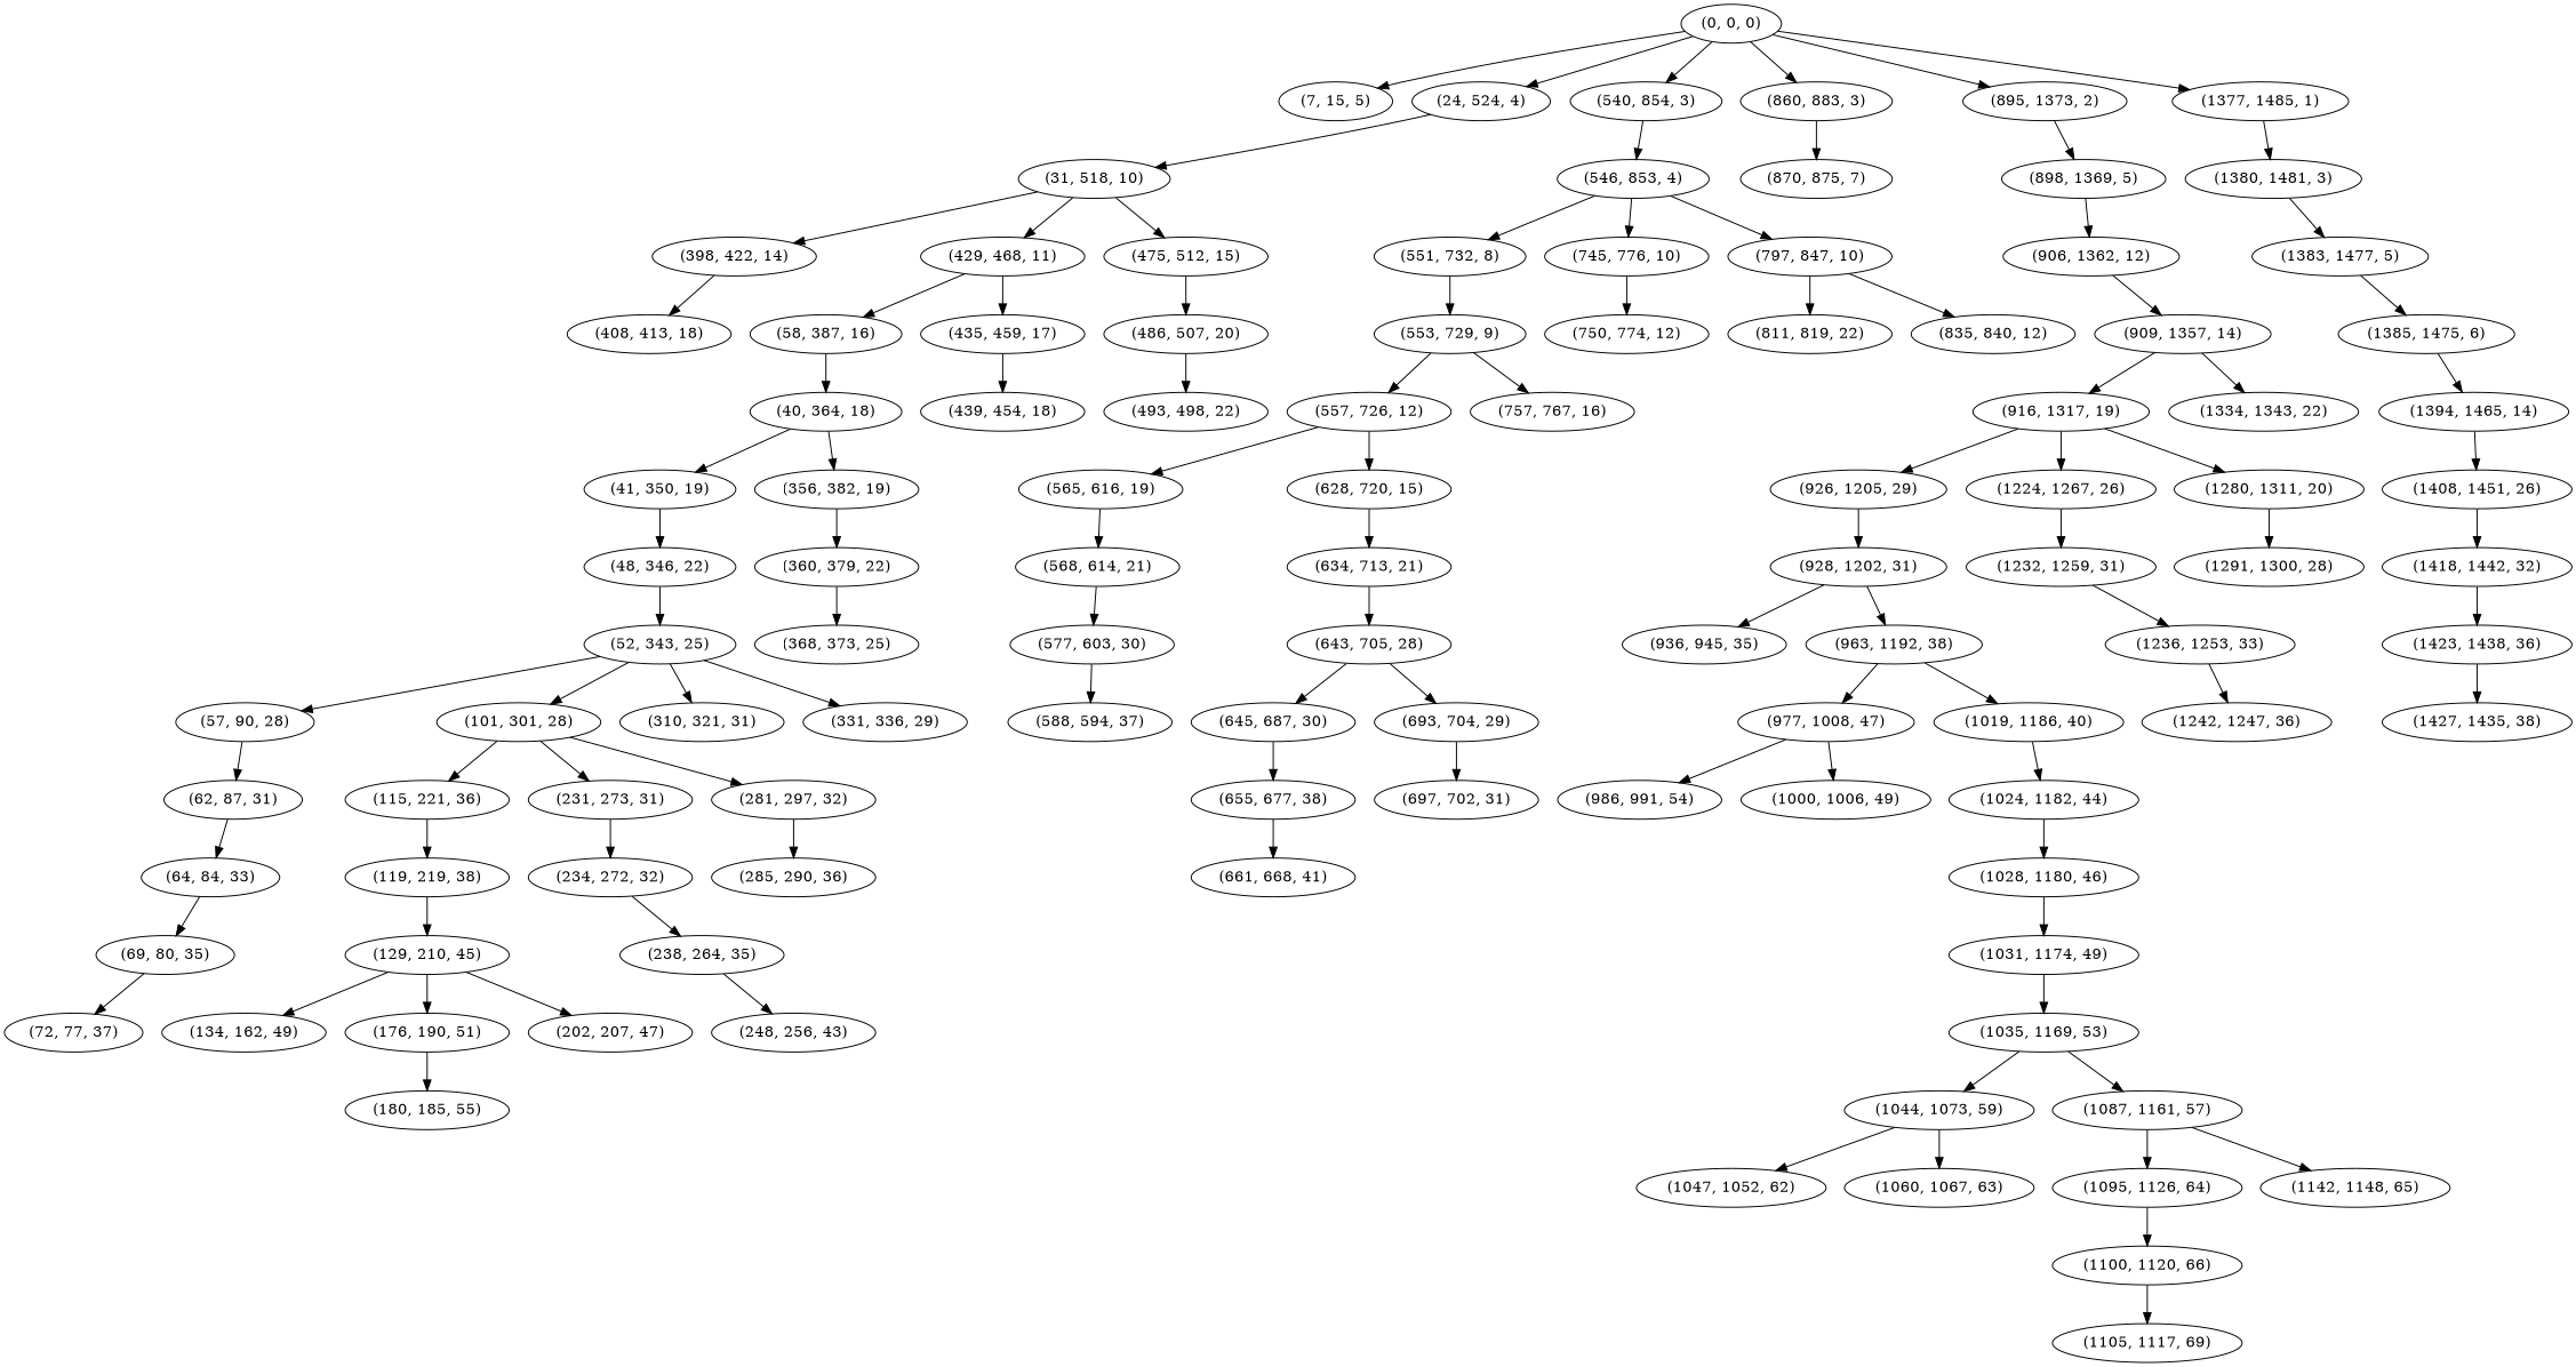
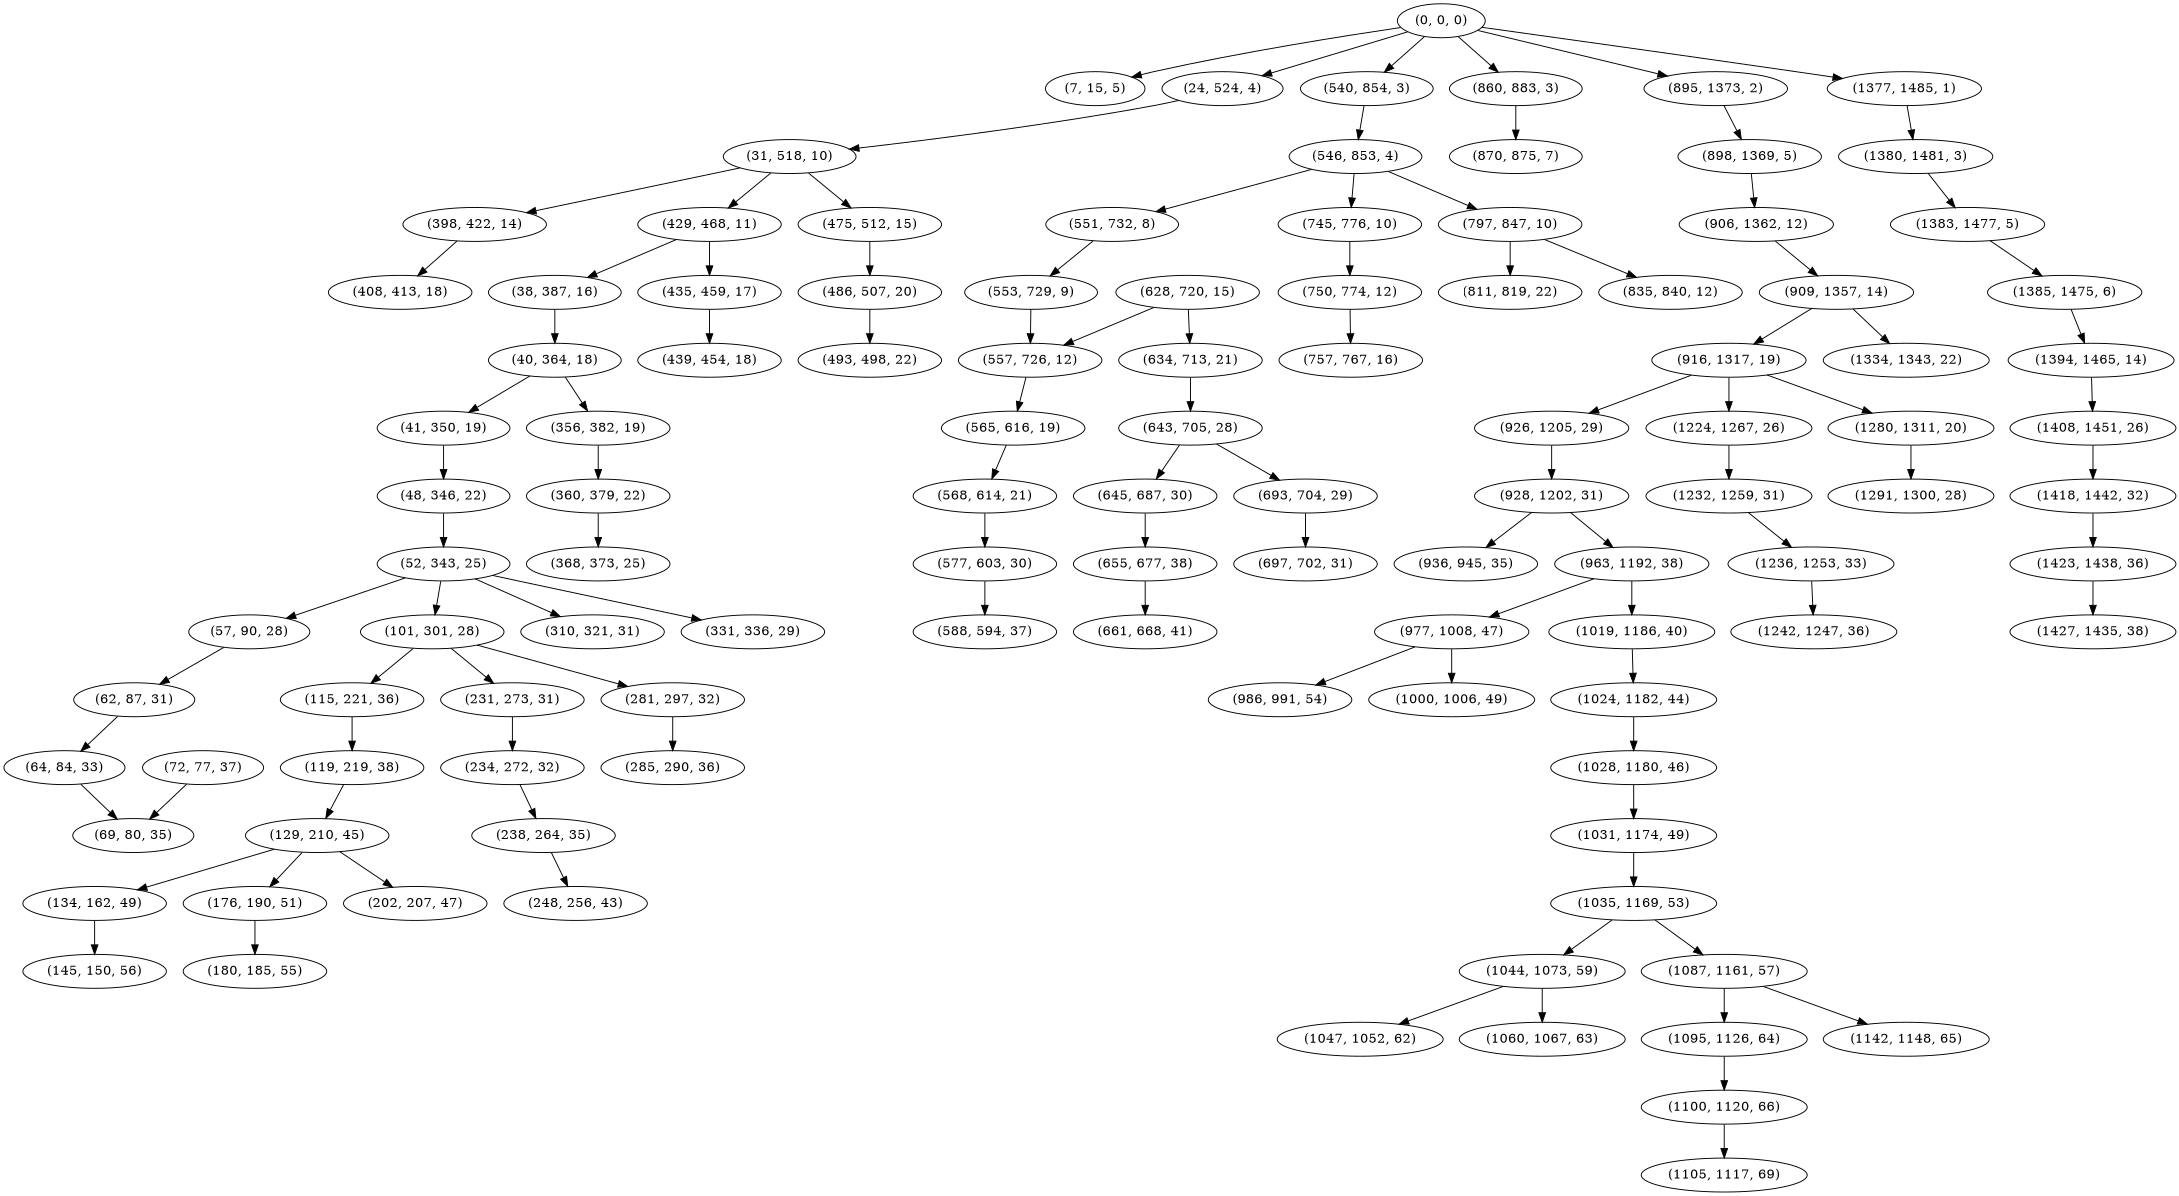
  digraph {
    "(0, 0, 0)"
    "(7, 15, 5)"
    "(24, 524, 4)"
    "(540, 854, 3)"
    "(860, 883, 3)"
    "(895, 1373, 2)"
    "(1377, 1485, 1)"
    "(31, 518, 10)"
    "(546, 853, 4)"
    "(870, 875, 7)"
    "(898, 1369, 5)"
    "(1380, 1481, 3)"
    "(398, 422, 14)"
    "(429, 468, 11)"
    "(475, 512, 15)"
    n16 [label="(40, 364, 18)"]
-   "(38, 387, 16)" [label="(58, 387, 16)"]
+   "(38, 387, 16)"
    "(408, 413, 18)"
    "(435, 459, 17)"
    "(486, 507, 20)"
    "(41, 350, 19)"
    "(356, 382, 19)"
    "(48, 346, 22)"
    "(360, 379, 22)"
    "(52, 343, 25)"
    "(57, 90, 28)"
    "(101, 301, 28)"
    "(310, 321, 31)"
    "(331, 336, 29)"
    "(62, 87, 31)"
    "(115, 221, 36)"
    "(231, 273, 31)"
    "(281, 297, 32)"
    "(64, 84, 33)"
    "(69, 80, 35)"
    "(72, 77, 37)"
    "(119, 219, 38)"
    "(234, 272, 32)"
    "(285, 290, 36)"
    "(129, 210, 45)"
    "(134, 162, 49)"
    "(176, 190, 51)"
    "(202, 207, 47)"
+   "(145, 150, 56)"
    "(180, 185, 55)"
    "(238, 264, 35)"
    "(248, 256, 43)"
    n48 [label="(368, 373, 25)"]
    "(439, 454, 18)"
    "(493, 498, 22)"
    "(551, 732, 8)"
    "(745, 776, 10)"
    "(797, 847, 10)"
    "(553, 729, 9)"
    "(750, 774, 12)"
    "(811, 819, 22)"
    "(835, 840, 12)"
    "(557, 726, 12)"
    "(565, 616, 19)"
    "(628, 720, 15)"
    "(568, 614, 21)"
    "(634, 713, 21)"
    "(577, 603, 30)"
    "(588, 594, 37)"
    "(643, 705, 28)"
    "(645, 687, 30)"
    "(693, 704, 29)"
    "(655, 677, 38)"
    "(697, 702, 31)"
    "(661, 668, 41)"
    "(757, 767, 16)"
    "(906, 1362, 12)"
    "(909, 1357, 14)"
    "(916, 1317, 19)"
    "(1334, 1343, 22)"
    "(926, 1205, 29)"
    "(1224, 1267, 26)"
    "(1280, 1311, 20)"
    "(928, 1202, 31)"
    "(1232, 1259, 31)"
    "(1291, 1300, 28)"
    "(936, 945, 35)"
    "(963, 1192, 38)"
    "(977, 1008, 47)"
    "(1019, 1186, 40)"
    "(986, 991, 54)"
    "(1000, 1006, 49)"
    "(1024, 1182, 44)"
    "(1028, 1180, 46)"
    "(1031, 1174, 49)"
    "(1035, 1169, 53)"
    "(1044, 1073, 59)"
    "(1087, 1161, 57)"
    "(1047, 1052, 62)"
    "(1060, 1067, 63)"
    "(1095, 1126, 64)"
    "(1142, 1148, 65)"
    "(1100, 1120, 66)"
    "(1105, 1117, 69)"
    "(1236, 1253, 33)"
    "(1242, 1247, 36)"
    "(1383, 1477, 5)"
    "(1385, 1475, 6)"
    "(1394, 1465, 14)"
    "(1408, 1451, 26)"
    "(1418, 1442, 32)"
    "(1423, 1438, 36)"
    "(1427, 1435, 38)"
    "(0, 0, 0)" -> "(7, 15, 5)"
    "(0, 0, 0)" -> "(24, 524, 4)"
    "(0, 0, 0)" -> "(540, 854, 3)"
    "(0, 0, 0)" -> "(860, 883, 3)"
    "(0, 0, 0)" -> "(895, 1373, 2)"
    "(0, 0, 0)" -> "(1377, 1485, 1)"
    "(24, 524, 4)" -> "(31, 518, 10)"
    "(540, 854, 3)" -> "(546, 853, 4)"
    "(860, 883, 3)" -> "(870, 875, 7)"
    "(895, 1373, 2)" -> "(898, 1369, 5)"
    "(1377, 1485, 1)" -> "(1380, 1481, 3)"
    "(31, 518, 10)" -> "(398, 422, 14)"
    "(31, 518, 10)" -> "(429, 468, 11)"
    "(31, 518, 10)" -> "(475, 512, 15)"
    "(546, 853, 4)" -> "(551, 732, 8)"
    "(546, 853, 4)" -> "(745, 776, 10)"
    "(546, 853, 4)" -> "(797, 847, 10)"
    "(898, 1369, 5)" -> "(906, 1362, 12)"
    "(1380, 1481, 3)" -> "(1383, 1477, 5)"
    "(398, 422, 14)" -> "(408, 413, 18)"
    "(429, 468, 11)" -> "(38, 387, 16)"
    "(429, 468, 11)" -> "(435, 459, 17)"
    "(475, 512, 15)" -> "(486, 507, 20)"
    n16 -> "(41, 350, 19)"
    n16 -> "(356, 382, 19)"
    "(38, 387, 16)" -> n16
    "(435, 459, 17)" -> "(439, 454, 18)"
    "(486, 507, 20)" -> "(493, 498, 22)"
    "(41, 350, 19)" -> "(48, 346, 22)"
    "(356, 382, 19)" -> "(360, 379, 22)"
    "(48, 346, 22)" -> "(52, 343, 25)"
    "(360, 379, 22)" -> n48
    "(52, 343, 25)" -> "(57, 90, 28)"
    "(52, 343, 25)" -> "(101, 301, 28)"
    "(52, 343, 25)" -> "(310, 321, 31)"
    "(52, 343, 25)" -> "(331, 336, 29)"
    "(57, 90, 28)" -> "(62, 87, 31)"
    "(101, 301, 28)" -> "(115, 221, 36)"
    "(101, 301, 28)" -> "(231, 273, 31)"
    "(101, 301, 28)" -> "(281, 297, 32)"
    "(62, 87, 31)" -> "(64, 84, 33)"
    "(115, 221, 36)" -> "(119, 219, 38)"
    "(231, 273, 31)" -> "(234, 272, 32)"
    "(281, 297, 32)" -> "(285, 290, 36)"
    "(64, 84, 33)" -> "(69, 80, 35)"
-   "(69, 80, 35)" -> "(72, 77, 37)"
+   "(72, 77, 37)" -> "(69, 80, 35)"
    "(119, 219, 38)" -> "(129, 210, 45)"
    "(234, 272, 32)" -> "(238, 264, 35)"
    "(129, 210, 45)" -> "(134, 162, 49)"
    "(129, 210, 45)" -> "(176, 190, 51)"
    "(129, 210, 45)" -> "(202, 207, 47)"
+   "(134, 162, 49)" -> "(145, 150, 56)"
    "(176, 190, 51)" -> "(180, 185, 55)"
    "(238, 264, 35)" -> "(248, 256, 43)"
    "(551, 732, 8)" -> "(553, 729, 9)"
    "(745, 776, 10)" -> "(750, 774, 12)"
    "(797, 847, 10)" -> "(811, 819, 22)"
    "(797, 847, 10)" -> "(835, 840, 12)"
    "(553, 729, 9)" -> "(557, 726, 12)"
-   "(553, 729, 9)" -> "(757, 767, 16)"
+   "(750, 774, 12)" -> "(757, 767, 16)"
    "(557, 726, 12)" -> "(565, 616, 19)"
-   "(557, 726, 12)" -> "(628, 720, 15)"
+   "(628, 720, 15)" -> "(557, 726, 12)"
    "(565, 616, 19)" -> "(568, 614, 21)"
    "(628, 720, 15)" -> "(634, 713, 21)"
    "(568, 614, 21)" -> "(577, 603, 30)"
    "(634, 713, 21)" -> "(643, 705, 28)"
    "(577, 603, 30)" -> "(588, 594, 37)"
    "(643, 705, 28)" -> "(645, 687, 30)"
    "(643, 705, 28)" -> "(693, 704, 29)"
    "(645, 687, 30)" -> "(655, 677, 38)"
    "(693, 704, 29)" -> "(697, 702, 31)"
    "(655, 677, 38)" -> "(661, 668, 41)"
    "(906, 1362, 12)" -> "(909, 1357, 14)"
    "(909, 1357, 14)" -> "(916, 1317, 19)"
    "(909, 1357, 14)" -> "(1334, 1343, 22)"
    "(916, 1317, 19)" -> "(926, 1205, 29)"
    "(916, 1317, 19)" -> "(1224, 1267, 26)"
    "(916, 1317, 19)" -> "(1280, 1311, 20)"
    "(926, 1205, 29)" -> "(928, 1202, 31)"
    "(1224, 1267, 26)" -> "(1232, 1259, 31)"
    "(1280, 1311, 20)" -> "(1291, 1300, 28)"
    "(928, 1202, 31)" -> "(936, 945, 35)"
    "(928, 1202, 31)" -> "(963, 1192, 38)"
    "(1232, 1259, 31)" -> "(1236, 1253, 33)"
    "(963, 1192, 38)" -> "(977, 1008, 47)"
    "(963, 1192, 38)" -> "(1019, 1186, 40)"
    "(977, 1008, 47)" -> "(986, 991, 54)"
    "(977, 1008, 47)" -> "(1000, 1006, 49)"
    "(1019, 1186, 40)" -> "(1024, 1182, 44)"
    "(1024, 1182, 44)" -> "(1028, 1180, 46)"
    "(1028, 1180, 46)" -> "(1031, 1174, 49)"
    "(1031, 1174, 49)" -> "(1035, 1169, 53)"
    "(1035, 1169, 53)" -> "(1044, 1073, 59)"
    "(1035, 1169, 53)" -> "(1087, 1161, 57)"
    "(1044, 1073, 59)" -> "(1047, 1052, 62)"
    "(1044, 1073, 59)" -> "(1060, 1067, 63)"
    "(1087, 1161, 57)" -> "(1095, 1126, 64)"
    "(1087, 1161, 57)" -> "(1142, 1148, 65)"
    "(1095, 1126, 64)" -> "(1100, 1120, 66)"
    "(1100, 1120, 66)" -> "(1105, 1117, 69)"
    "(1236, 1253, 33)" -> "(1242, 1247, 36)"
    "(1383, 1477, 5)" -> "(1385, 1475, 6)"
    "(1385, 1475, 6)" -> "(1394, 1465, 14)"
    "(1394, 1465, 14)" -> "(1408, 1451, 26)"
    "(1408, 1451, 26)" -> "(1418, 1442, 32)"
    "(1418, 1442, 32)" -> "(1423, 1438, 36)"
    "(1423, 1438, 36)" -> "(1427, 1435, 38)"
  }
